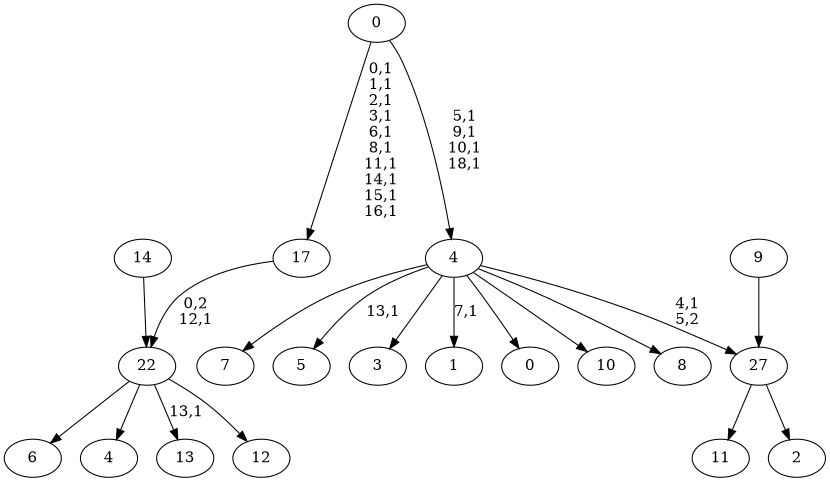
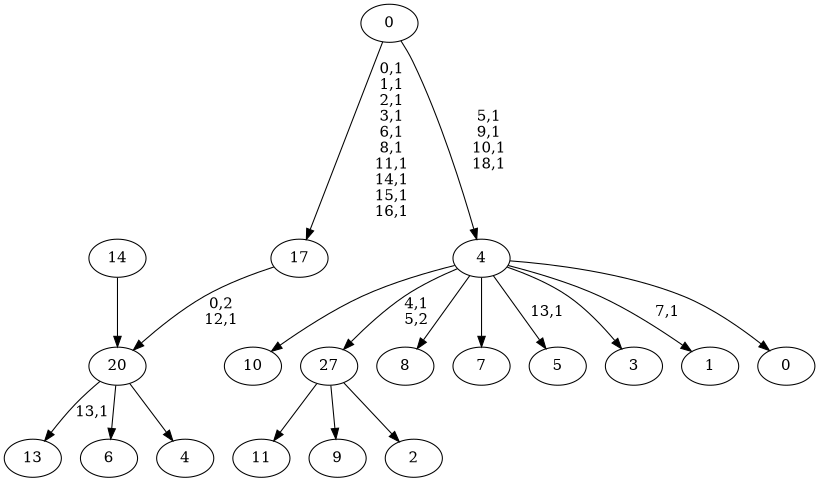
  digraph {
    n1 [label=14]
-   20 [label=22]
+   20
    n3 [label=13]
-   n4 [label=12]
    n5 [label=11]
    n6 [label=10]
    n7 [label=9]
    27
    n9 [label=2]
    n10 [label=8]
    n11 [label=7]
    n12 [label=6]
    n13 [label=5]
    n14 [label=4]
    n15 [label=3]
    17
    n17 [label=1]
    n18 [label=0]
    4
    0
    n1 -> 20
    20 -> n3 [label="13,1"]
-   20 -> n4
    20 -> n12
    20 -> n14
    27 -> n5
-   n7 -> 27
+   27 -> n7
    27 -> n9
    17 -> 20 [label="0,2\n12,1"]
    4 -> n6
    4 -> 27 [label="4,1\n5,2"]
    4 -> n10
    4 -> n11
    4 -> n13 [label="13,1"]
    4 -> n15
    4 -> n17 [label="7,1"]
    4 -> n18
    0 -> 17 [label="0,1\n1,1\n2,1\n3,1\n6,1\n8,1\n11,1\n14,1\n15,1\n16,1"]
    0 -> 4 [label="5,1\n9,1\n10,1\n18,1"]
  }
